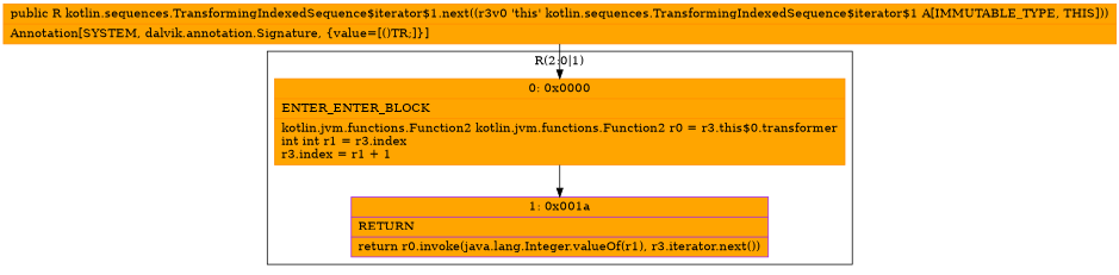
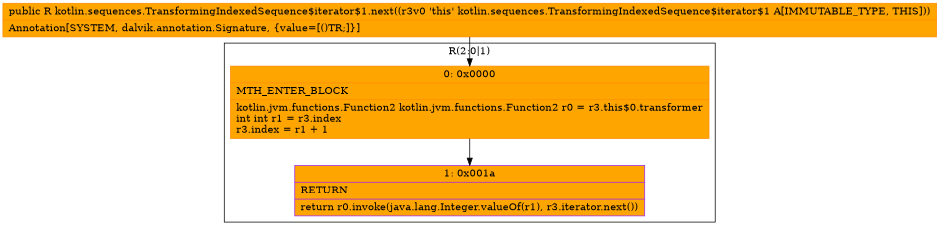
  digraph {
    node [color=darkorange shape=record style=filled fillcolor=orange]
-   n1 [label="{0\:\ 0x0000|ENTER_ENTER_BLOCK\l|kotlin.jvm.functions.Function2 kotlin.jvm.functions.Function2 r0 = r3.this$0.transformer\lint int r1 = r3.index\lr3.index = r1 + 1\l}"]
+   n1 [label="{0\:\ 0x0000|MTH_ENTER_BLOCK\l|kotlin.jvm.functions.Function2 kotlin.jvm.functions.Function2 r0 = r3.this$0.transformer\lint int r1 = r3.index\lr3.index = r1 + 1\l}"]
    n2 [color=purple label="{1\:\ 0x001a|RETURN\l|return r0.invoke(java.lang.Integer.valueOf(r1), r3.iterator.next())\l}"]
    n3 [label="{public R kotlin.sequences.TransformingIndexedSequence$iterator$1.next((r3v0 'this' kotlin.sequences.TransformingIndexedSequence$iterator$1 A[IMMUTABLE_TYPE, THIS]))  | Annotation[SYSTEM, dalvik.annotation.Signature, \{value=[()TR;]\}]\l}"]
    subgraph cluster_1 {
      label="R(2:0|1)"
      n1
      n2
    }
    n1 -> n2
    n3 -> n1
  }
